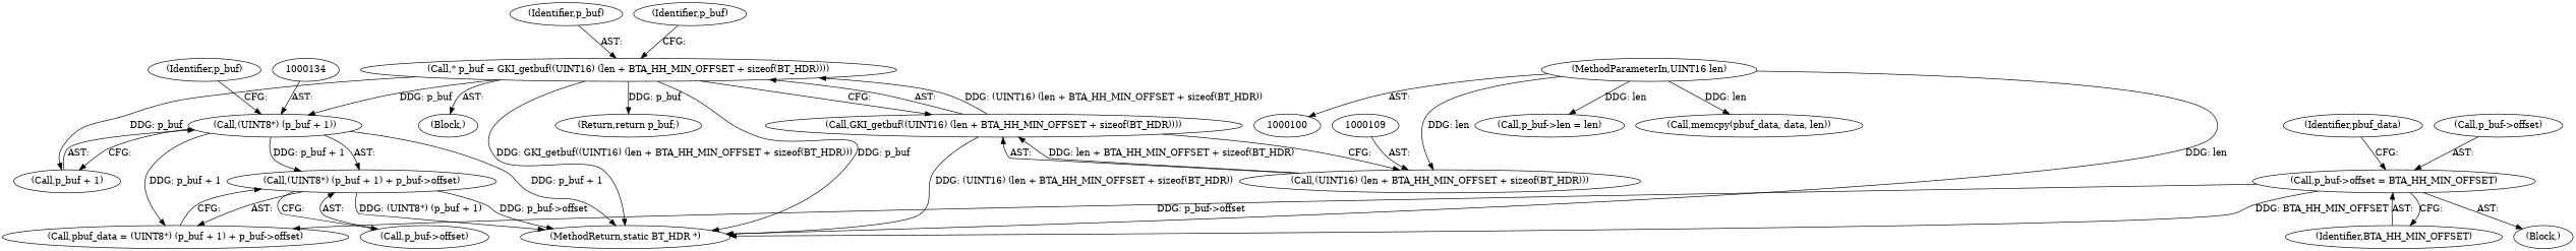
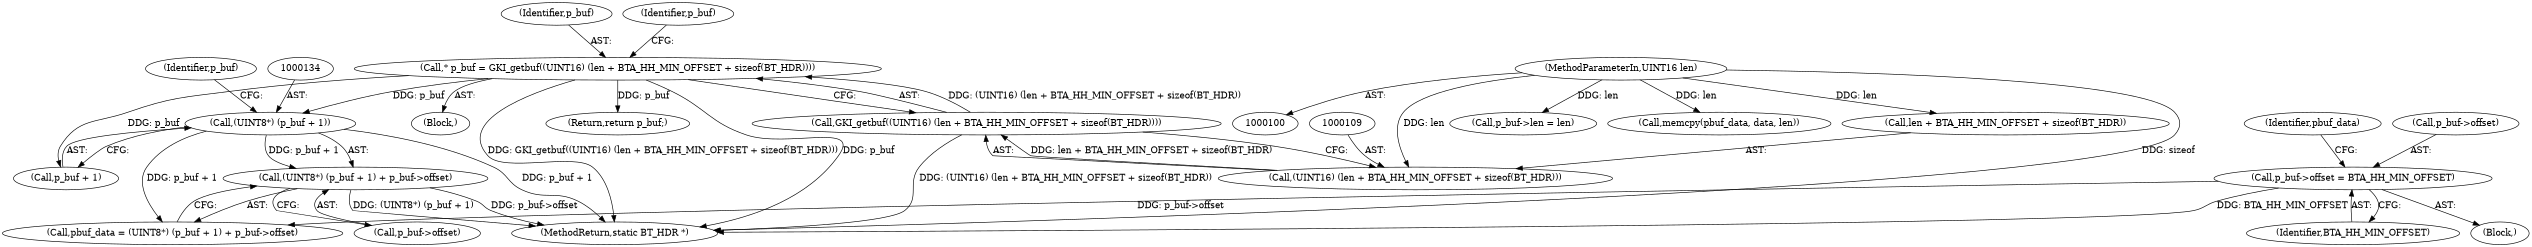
  digraph {
    n1 [label="(Call,(UINT8*) (p_buf + 1) + p_buf->offset)"]
    n2 [label="(MethodReturn,static BT_HDR *)"]
    n3 [label="(Call,pbuf_data = (UINT8*) (p_buf + 1) + p_buf->offset)"]
    n4 [label="(Call,p_buf->offset)"]
    n5 [label="(Call,(UINT8*) (p_buf + 1))"]
    n6 [label="(Call,p_buf + 1)"]
    n7 [label="(Call,* p_buf = GKI_getbuf((UINT16) (len + BTA_HH_MIN_OFFSET + sizeof(BT_HDR))))"]
    n8 [label="(Call,GKI_getbuf((UINT16) (len + BTA_HH_MIN_OFFSET + sizeof(BT_HDR))))"]
    n9 [label="(Block,)"]
    n10 [label="(Return,return p_buf;)"]
    n11 [label="(Call,(UINT16) (len + BTA_HH_MIN_OFFSET + sizeof(BT_HDR)))"]
+   n12 [label="(Call,len + BTA_HH_MIN_OFFSET + sizeof(BT_HDR))"]
    n13 [label="(MethodParameterIn,UINT16 len)"]
    n14 [label="(Call,p_buf->len = len)"]
    n15 [label="(Call,memcpy(pbuf_data, data, len))"]
    1000100
    n17 [label="(Call,p_buf->offset = BTA_HH_MIN_OFFSET)"]
    n18 [label="(Identifier,BTA_HH_MIN_OFFSET)"]
    n19 [label="(Block,)"]
    n20 [label="(Call,p_buf->offset)"]
    n21 [label="(Identifier,pbuf_data)"]
    n22 [label="(Identifier,p_buf)"]
    n23 [label="(Identifier,p_buf)"]
    n24 [label="(Identifier,p_buf)"]
    1000134
    1000109
    n1 -> n2 [label="DDG: p_buf->offset"]
    n1 -> n2 [label="DDG: (UINT8*) (p_buf + 1)"]
    n1 -> n3 [label="AST: "]
    n1 -> n4 [label="CFG: "]
    n3 -> n1 [label="CFG: "]
    n4 -> n1 [label="AST: "]
    n5 -> n1 [label="AST: "]
    n5 -> n1 [label="DDG: p_buf + 1"]
    n5 -> n2 [label="DDG: p_buf + 1"]
    n5 -> n3 [label="DDG: p_buf + 1"]
    n5 -> n6 [label="CFG: "]
    n6 -> n5 [label="AST: "]
    n7 -> n2 [label="DDG: GKI_getbuf((UINT16) (len + BTA_HH_MIN_OFFSET + sizeof(BT_HDR)))"]
    n7 -> n2 [label="DDG: p_buf"]
    n7 -> n5 [label="DDG: p_buf"]
    n7 -> n6 [label="DDG: p_buf"]
    n7 -> n8 [label="CFG: "]
    n7 -> n9 [label="AST: "]
    n7 -> n10 [label="DDG: p_buf"]
    n8 -> n2 [label="DDG: (UINT16) (len + BTA_HH_MIN_OFFSET + sizeof(BT_HDR))"]
    n8 -> n7 [label="AST: "]
    n8 -> n7 [label="DDG: (UINT16) (len + BTA_HH_MIN_OFFSET + sizeof(BT_HDR))"]
    n8 -> n11 [label="CFG: "]
    n11 -> n8 [label="AST: "]
    n11 -> n8 [label="DDG: len + BTA_HH_MIN_OFFSET + sizeof(BT_HDR)"]
-   n13 -> n2 [label="DDG: len"]
+   n12 -> n11 [label="AST: "]
+   n13 -> n2 [label="DDG: sizeof"]
    n13 -> n11 [label="DDG: len"]
+   n13 -> n12 [label="DDG: len"]
    n13 -> n14 [label="DDG: len"]
    n13 -> n15 [label="DDG: len"]
    n13 -> 1000100 [label="AST: "]
    n17 -> n2 [label="DDG: BTA_HH_MIN_OFFSET"]
    n17 -> n3 [label="DDG: p_buf->offset"]
    n17 -> n18 [label="CFG: "]
    n17 -> n19 [label="AST: "]
    n18 -> n17 [label="AST: "]
    n20 -> n17 [label="AST: "]
    n21 -> n17 [label="CFG: "]
    n22 -> n7 [label="AST: "]
    n23 -> n5 [label="CFG: "]
    n24 -> n7 [label="CFG: "]
    1000134 -> n5 [label="AST: "]
    1000109 -> n11 [label="AST: "]
  }
